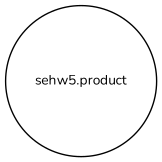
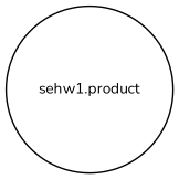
  digraph {
    rankdir=LR
    fontname=Nunito
-   n1 [color=black fillcolor=white fontname=Nunito fontsize=10 height=0.2 label="sehw5.product" shape=circle style=filled width=0.4]
+   n1 [color=black fillcolor=white fontname=Nunito fontsize=10 height=0.2 label="sehw1.product" shape=circle style=filled width=0.4]
  }
